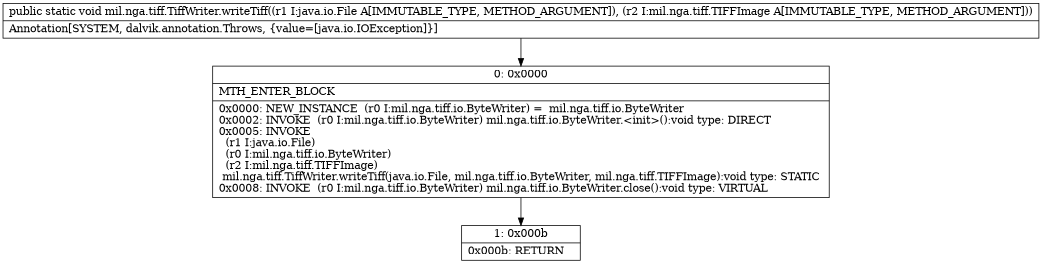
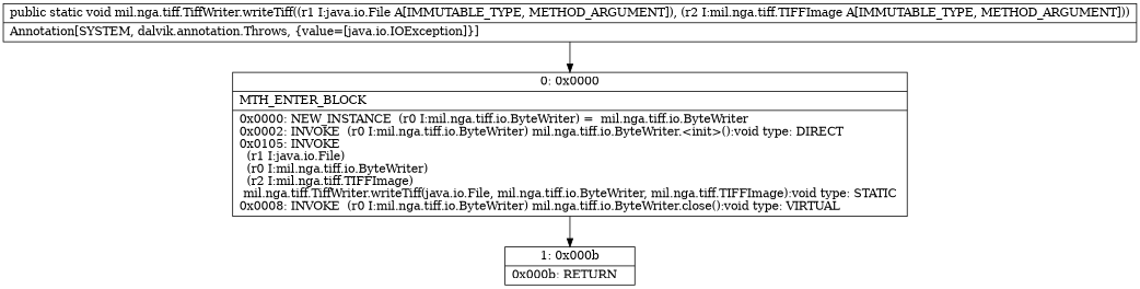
  digraph {
    node [shape=record]
-   n1 [label="{0\:\ 0x0000|MTH_ENTER_BLOCK\l|0x0000: NEW_INSTANCE  (r0 I:mil.nga.tiff.io.ByteWriter) =  mil.nga.tiff.io.ByteWriter \l0x0002: INVOKE  (r0 I:mil.nga.tiff.io.ByteWriter) mil.nga.tiff.io.ByteWriter.\<init\>():void type: DIRECT \l0x0005: INVOKE  \l  (r1 I:java.io.File)\l  (r0 I:mil.nga.tiff.io.ByteWriter)\l  (r2 I:mil.nga.tiff.TIFFImage)\l mil.nga.tiff.TiffWriter.writeTiff(java.io.File, mil.nga.tiff.io.ByteWriter, mil.nga.tiff.TIFFImage):void type: STATIC \l0x0008: INVOKE  (r0 I:mil.nga.tiff.io.ByteWriter) mil.nga.tiff.io.ByteWriter.close():void type: VIRTUAL \l}"]
+   n1 [label="{0\:\ 0x0000|MTH_ENTER_BLOCK\l|0x0000: NEW_INSTANCE  (r0 I:mil.nga.tiff.io.ByteWriter) =  mil.nga.tiff.io.ByteWriter \l0x0002: INVOKE  (r0 I:mil.nga.tiff.io.ByteWriter) mil.nga.tiff.io.ByteWriter.\<init\>():void type: DIRECT \l0x0105: INVOKE  \l  (r1 I:java.io.File)\l  (r0 I:mil.nga.tiff.io.ByteWriter)\l  (r2 I:mil.nga.tiff.TIFFImage)\l mil.nga.tiff.TiffWriter.writeTiff(java.io.File, mil.nga.tiff.io.ByteWriter, mil.nga.tiff.TIFFImage):void type: STATIC \l0x0008: INVOKE  (r0 I:mil.nga.tiff.io.ByteWriter) mil.nga.tiff.io.ByteWriter.close():void type: VIRTUAL \l}"]
    n2 [label="{1\:\ 0x000b|0x000b: RETURN   \l}"]
    n3 [label="{public static void mil.nga.tiff.TiffWriter.writeTiff((r1 I:java.io.File A[IMMUTABLE_TYPE, METHOD_ARGUMENT]), (r2 I:mil.nga.tiff.TIFFImage A[IMMUTABLE_TYPE, METHOD_ARGUMENT]))  | Annotation[SYSTEM, dalvik.annotation.Throws, \{value=[java.io.IOException]\}]\l}"]
    n1 -> n2
    n3 -> n1
  }
